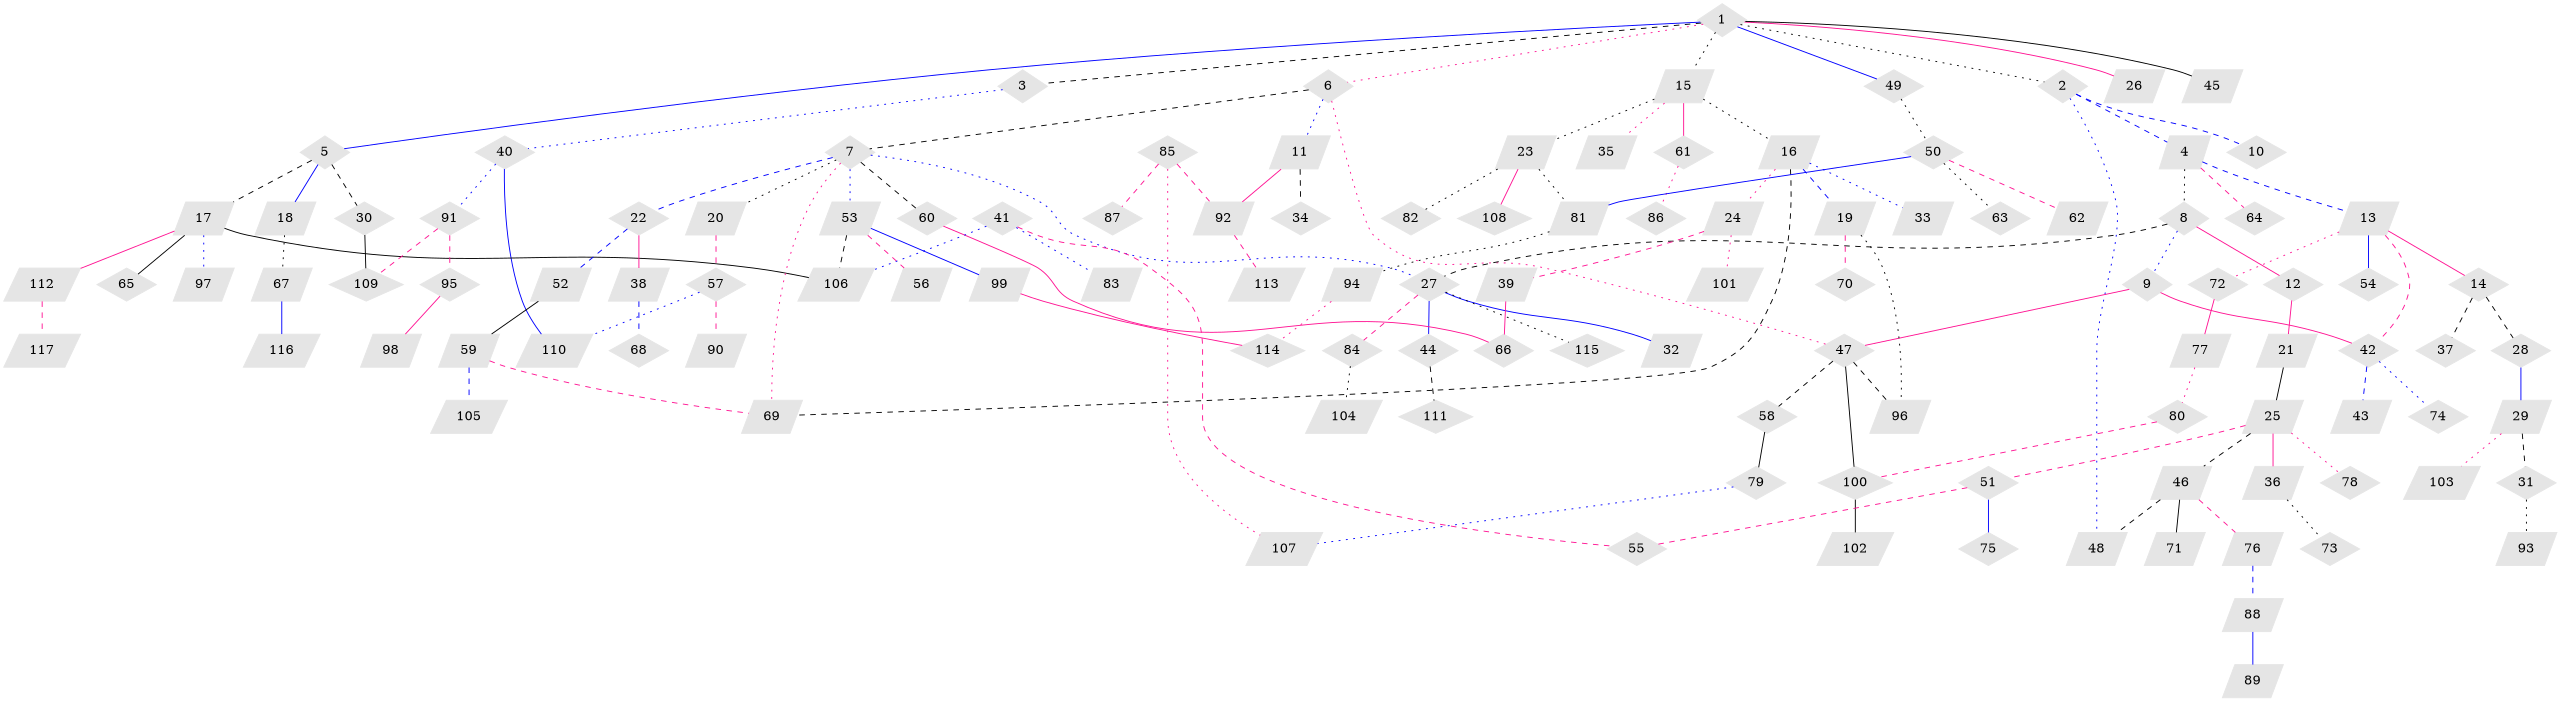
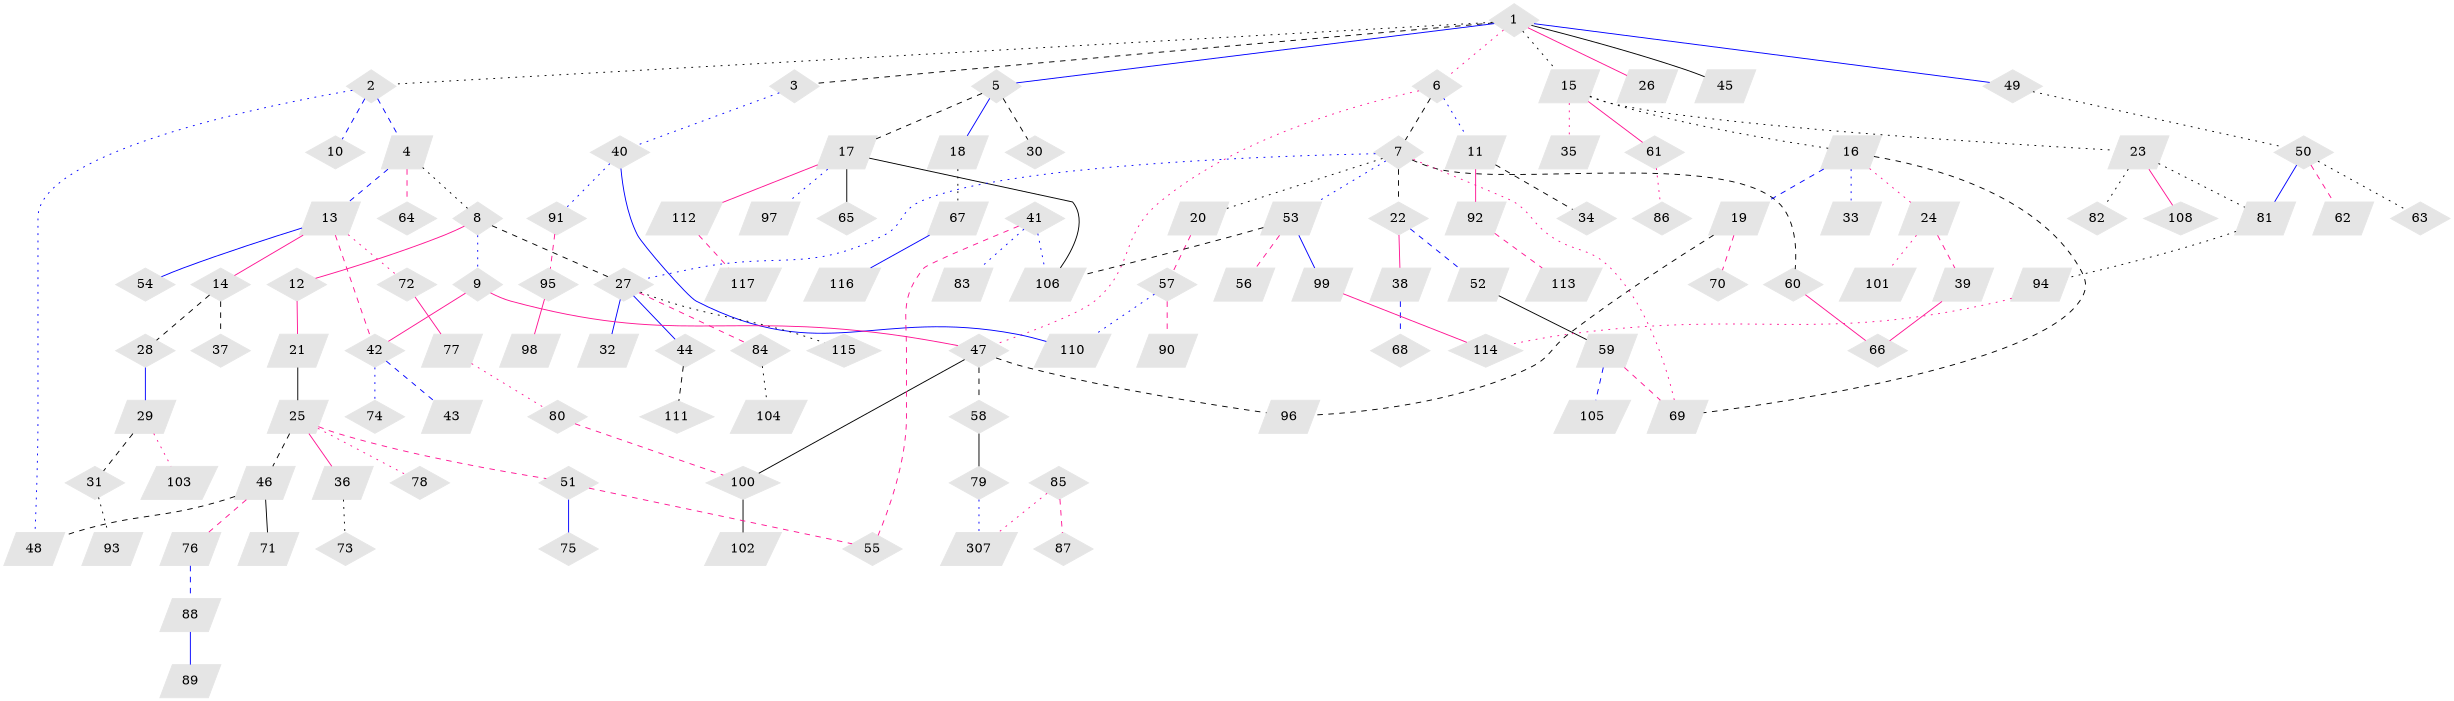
  graph {
    node [color=gray90 shape=parallelogram style=filled]
    edge [color=deeppink style=dashed]
    1 [shape=diamond]
    2 [shape=diamond]
    3 [shape=diamond]
    5 [shape=diamond]
    6 [shape=diamond]
    15
    26
    45
    49 [shape=diamond]
    4
    10 [shape=diamond]
    48
    40 [shape=diamond]
    17
    18
    30 [shape=diamond]
    7 [shape=diamond]
    11
    47 [shape=diamond]
    16
    23
    35
    61 [shape=diamond]
    50 [shape=diamond]
    8 [shape=diamond]
    13
    64 [shape=diamond]
    91 [shape=diamond]
    110
    27 [shape=diamond]
    9 [shape=diamond]
    12 [shape=diamond]
    42 [shape=diamond]
    14 [shape=diamond]
    54 [shape=diamond]
    72 [shape=diamond]
    65 [shape=diamond]
    97
    106
    112
    67
-   109 [shape=diamond]
    20
    22 [shape=diamond]
    53
    60 [shape=diamond]
    69
    34 [shape=diamond]
    92
    96
    58 [shape=diamond]
    100 [shape=diamond]
    57 [shape=diamond]
    38
    52
    32
    44 [shape=diamond]
    84 [shape=diamond]
    115 [shape=diamond]
    56
    99
    66 [shape=diamond]
    21
    43
    74 [shape=diamond]
    113
    25
    28 [shape=diamond]
    37 [shape=diamond]
    77
    29
    19
    24
    33
    81
    82 [shape=diamond]
    108 [shape=diamond]
    86 [shape=diamond]
    70 [shape=diamond]
    39
    101
    117
    116
    90
    36
    46
    51 [shape=diamond]
    78 [shape=diamond]
    41 [shape=diamond]
    55 [shape=diamond]
    83
    68 [shape=diamond]
    59
    94
    73 [shape=diamond]
    71
    76
    75 [shape=diamond]
    111 [shape=diamond]
    104
    31 [shape=diamond]
    103
    93
    95 [shape=diamond]
    88
    79 [shape=diamond]
    102
    62
    63 [shape=diamond]
    105
    114 [shape=diamond]
-   107
+   107 [label=307]
    80 [shape=diamond]
    89
    85 [shape=diamond]
    87 [shape=diamond]
    98
    1 -- 2 [color=black style=dotted]
    1 -- 3 [color=black]
    1 -- 5 [color=blue style=solid]
    1 -- 6 [style=dotted]
    1 -- 15 [color=black style=dotted]
    1 -- 26 [style=solid]
    1 -- 45 [color=black style=solid]
    1 -- 49 [color=blue style=solid]
    2 -- 4 [color=blue]
    2 -- 10 [color=blue]
    2 -- 48 [color=blue style=dotted]
    3 -- 40 [color=blue style=dotted]
    5 -- 17 [color=black]
    5 -- 18 [color=blue style=solid]
    5 -- 30 [color=black]
    6 -- 7 [color=black]
    6 -- 11 [color=blue style=dotted]
    6 -- 47 [style=dotted]
    15 -- 16 [color=black style=dotted]
    15 -- 23 [color=black style=dotted]
    15 -- 35 [style=dotted]
    15 -- 61 [style=solid]
    49 -- 50 [color=black style=dotted]
    4 -- 8 [color=black style=dotted]
    4 -- 13 [color=blue]
    4 -- 64
    40 -- 91 [color=blue style=dotted]
    40 -- 110 [color=blue style=solid]
    17 -- 65 [color=black style=solid]
    17 -- 97 [color=blue style=dotted]
    17 -- 106 [color=black style=solid]
    17 -- 112 [style=solid]
    18 -- 67 [color=black style=dotted]
-   30 -- 109 [color=black style=solid]
    7 -- 27 [color=blue style=dotted]
    7 -- 20 [color=black style=dotted]
-   7 -- 22 [color=blue]
+   7 -- 22 [color=black]
    7 -- 53 [color=blue style=dotted]
    7 -- 60 [color=black]
    7 -- 69 [style=dotted]
    11 -- 34 [color=black]
    11 -- 92 [style=solid]
    47 -- 96 [color=black]
    47 -- 58 [color=black]
    47 -- 100 [color=black style=solid]
    16 -- 69 [color=black]
    16 -- 19 [color=blue]
    16 -- 24 [style=dotted]
    16 -- 33 [color=blue style=dotted]
    23 -- 81 [color=black style=dotted]
    23 -- 82 [color=black style=dotted]
    23 -- 108 [style=solid]
    61 -- 86 [style=dotted]
    50 -- 81 [color=blue style=solid]
    50 -- 62
    50 -- 63 [color=black style=dotted]
    8 -- 27 [color=black]
    8 -- 9 [color=blue style=dotted]
    8 -- 12 [style=solid]
    13 -- 42
    13 -- 14 [style=solid]
    13 -- 54 [color=blue style=solid]
    13 -- 72 [style=dotted]
-   91 -- 109
    91 -- 95
    27 -- 32 [color=blue style=solid]
    27 -- 44 [color=blue style=solid]
    27 -- 84
    27 -- 115 [color=black style=dotted]
    9 -- 47 [style=solid]
    9 -- 42 [style=solid]
    12 -- 21 [style=solid]
    42 -- 43 [color=blue]
    42 -- 74 [color=blue style=dotted]
    14 -- 28 [color=black]
    14 -- 37 [color=black]
    72 -- 77 [style=solid]
    112 -- 117
    67 -- 116 [color=blue style=solid]
    20 -- 57
    22 -- 38 [style=solid]
    22 -- 52 [color=blue]
    53 -- 106 [color=black]
    53 -- 56
    53 -- 99 [color=blue style=solid]
    60 -- 66 [style=solid]
    92 -- 113
    58 -- 79 [color=black style=solid]
    100 -- 102 [color=black style=solid]
    57 -- 110 [color=blue style=dotted]
    57 -- 90
    38 -- 68 [color=blue]
    52 -- 59 [color=black style=solid]
    44 -- 111 [color=black]
    84 -- 104 [color=black style=dotted]
    99 -- 114 [style=solid]
    21 -- 25 [color=black style=solid]
    25 -- 36 [style=solid]
    25 -- 46 [color=black]
    25 -- 51
    25 -- 78 [style=dotted]
    28 -- 29 [color=blue style=solid]
    77 -- 80 [style=dotted]
    29 -- 31 [color=black]
    29 -- 103 [style=dotted]
-   19 -- 96 [color=black style=dotted]
+   19 -- 96 [color=black]
    19 -- 70
    24 -- 39
    24 -- 101 [style=dotted]
    81 -- 94 [color=black style=dotted]
    39 -- 66 [style=solid]
    36 -- 73 [color=black style=dotted]
    46 -- 48 [color=black]
    46 -- 71 [color=black style=solid]
    46 -- 76
    51 -- 55
    51 -- 75 [color=blue style=solid]
    41 -- 106 [color=blue style=dotted]
    41 -- 55
    41 -- 83 [color=blue style=dotted]
    59 -- 69
    59 -- 105 [color=blue]
    94 -- 114 [style=dotted]
    76 -- 88 [color=blue]
    31 -- 93 [color=black style=dotted]
    95 -- 98 [style=solid]
    88 -- 89 [color=blue style=solid]
    79 -- 107 [color=blue style=dotted]
    80 -- 100
-   85 -- 92
    85 -- 107 [style=dotted]
    85 -- 87
  }
